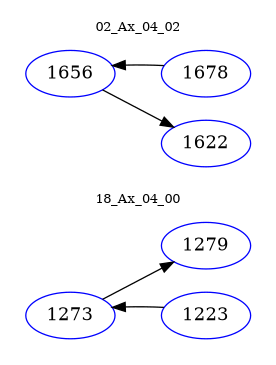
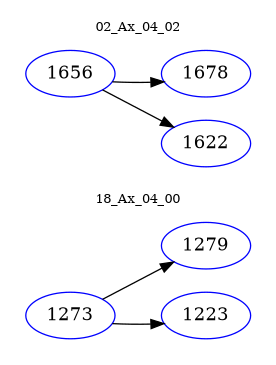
  digraph {
    fontname="DejaVu Serif"
    rankdir=LR
    node [color=blue fontname="DejaVu Serif"]
    edge [color=black fontname="DejaVu Serif"]
    n1 [label=1273]
    n2 [label=1223]
    n3 [label=1279]
    n4 [label=1656]
    n5 [label=1622]
    n6 [label=1678]
    subgraph cluster_1 {
      color=white
      fontsize=10
      label="18_Ax_04_00"
      n1
      n2
      n3
    }
    subgraph cluster_2 {
      color=white
      fontsize=10
      label="02_Ax_04_02"
      n4
      n5
      n6
    }
-   n2 -> n1
+   n1 -> n2
    n1 -> n3
    n4 -> n5
-   n6 -> n4
+   n4 -> n6
  }
